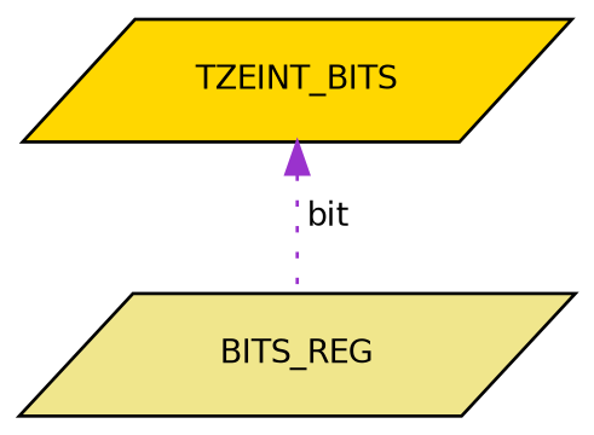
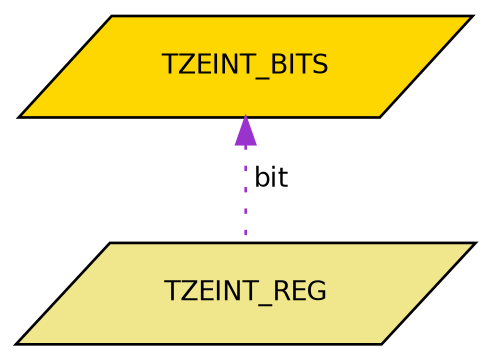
  digraph {
    node [color=black fontname=Helvetica fontsize=10 shape=parallelogram style=filled]
-   n1 [fillcolor=khaki fontcolor=black height=0.2 label=BITS_REG width=0.4]
+   n1 [fillcolor=khaki fontcolor=black height=0.2 label=TZEINT_REG width=0.4]
    n2 [fillcolor=gold height=0.2 label=TZEINT_BITS width=0.4]
    n2 -> n1 [color=darkorchid3 dir=back fontname=Helvetica fontsize=10 label=" bit" labelfontname=Helvetica labelfontsize=10 style=dotted]
  }
